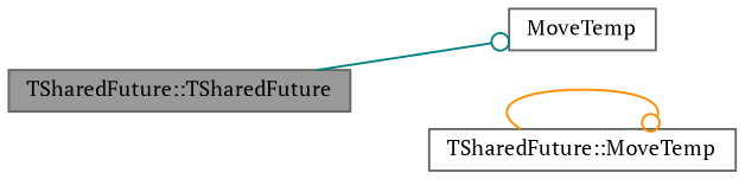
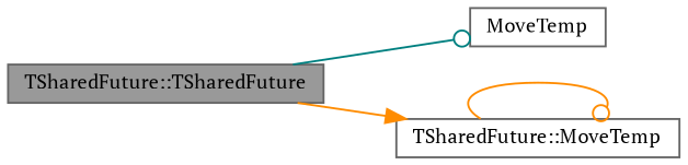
  digraph {
    fontname="PT Serif"
    rankdir=LR
    node [color=grey40 fillcolor=white fontname="PT Serif" fontsize=10 shape=box style=filled]
    edge [arrowhead=odot color=darkorange fontname="PT Serif" fontsize=10 labelfontname=Helvetica labelfontsize=10 style=solid]
    n1 [color=gray40 fillcolor=grey60 fontcolor=black height=0.2 label="TSharedFuture::TSharedFuture" width=0.4]
    n2 [height=0.2 label=MoveTemp width=0.4]
    n3 [height=0.2 label="TSharedFuture::MoveTemp" width=0.4]
    n1 -> n2 [color=teal]
+   n1 -> n3 [arrowhead=normal]
    n3 -> n3
  }
